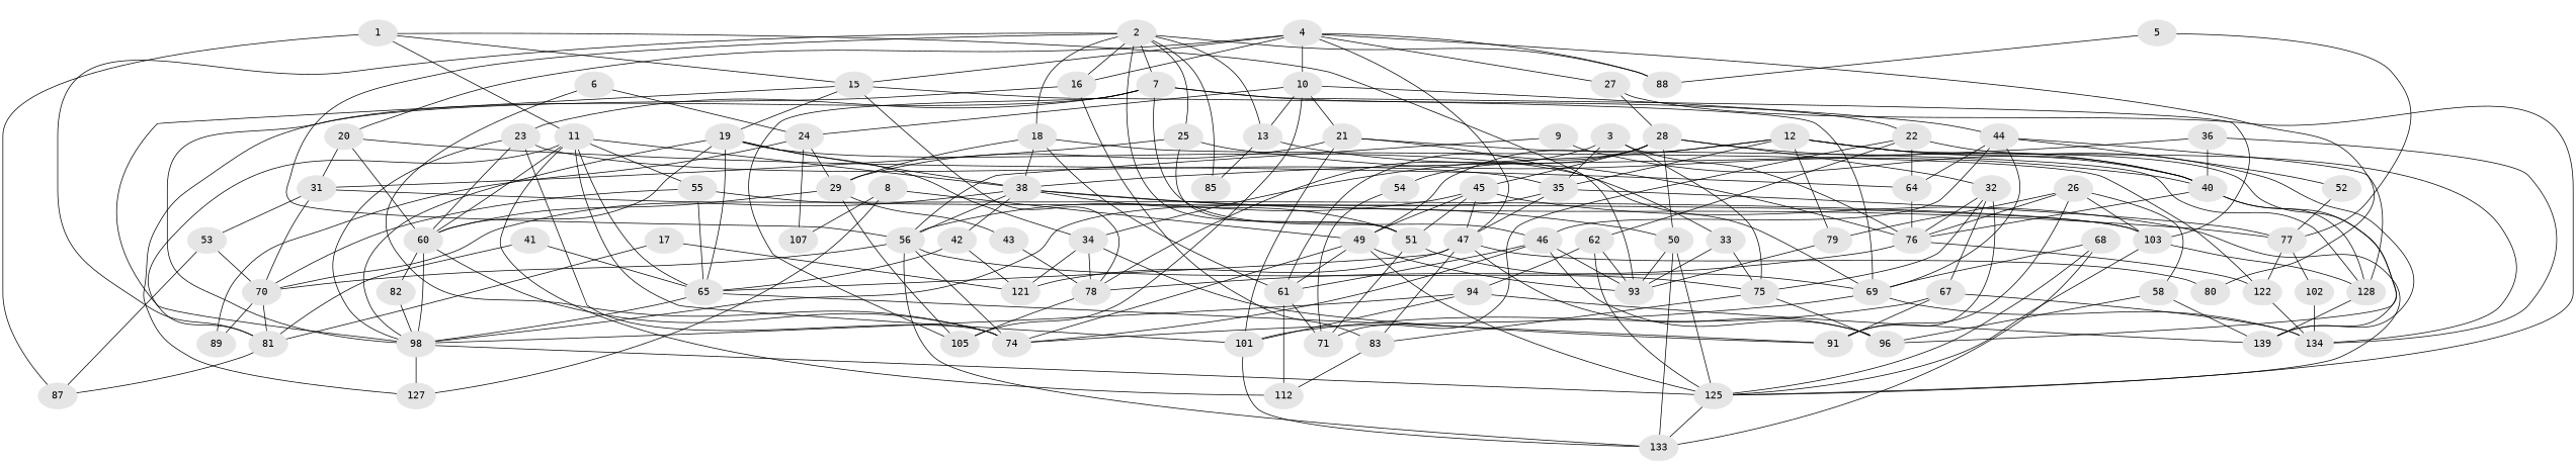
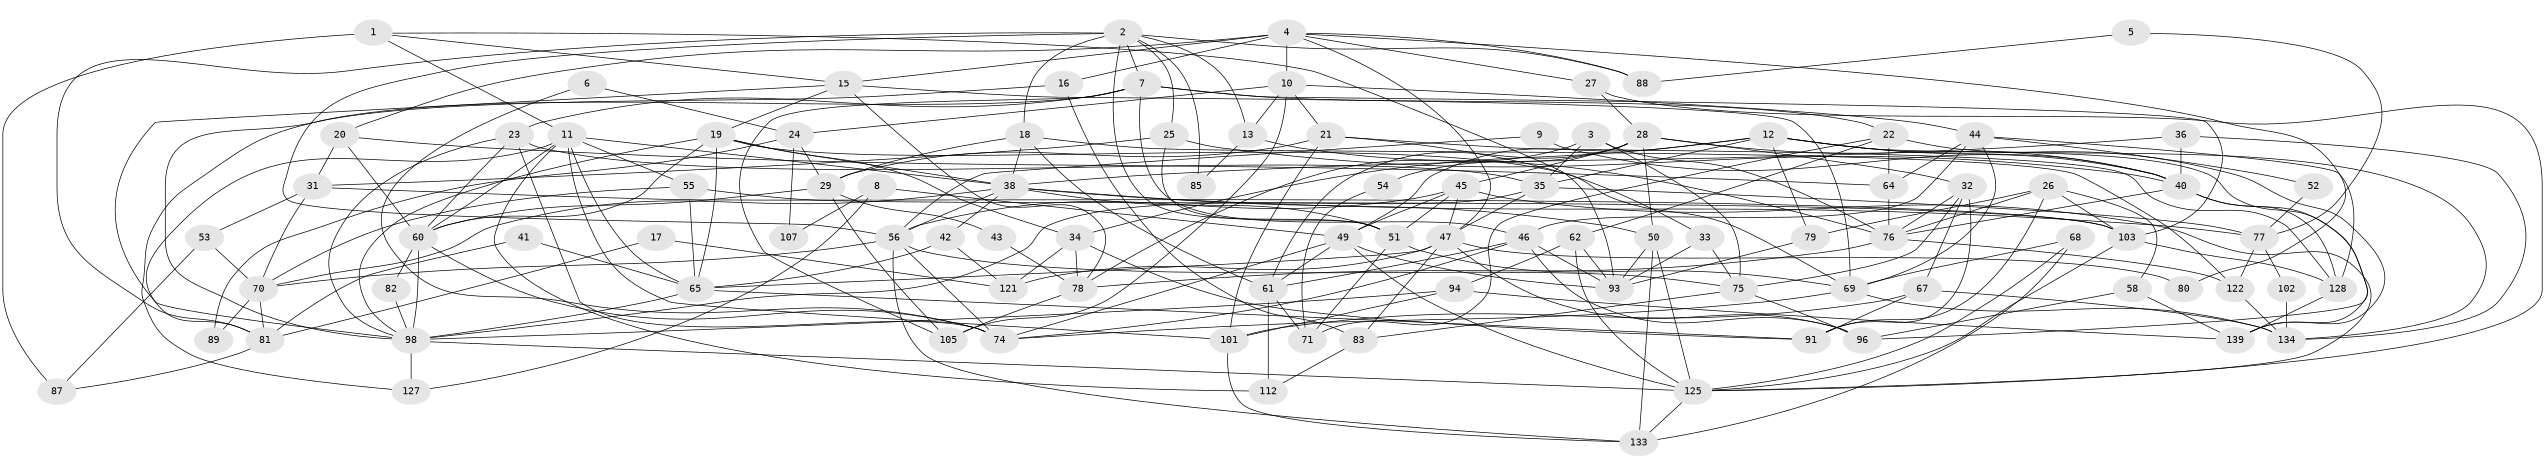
  graph {
    fontname="DejaVu Sans Mono"
    node [color=gray90 fontname="DejaVu Sans Mono" style=filled]
    edge [fontname="DejaVu Sans Mono"]
    11 [super="+92"]
    81 [super="+104"]
    38 [super="+119"]
    55
    60 [super="+111"]
    65 [super="+140"]
    101 [super="+106"]
    112
    1
    15 [super="+124"]
    87
    93 [super="+126"]
    78 [super="+113"]
    19 [super="+48"]
    69 [super="+131"]
    98 [super="+138"]
    2 [super="+14"]
    7 [super="+86"]
    13
    16
    18 [super="+30"]
    25 [super="+72"]
    51 [super="+109"]
    56 [super="+116"]
    88
    n26 [label=85]
    22 [super="+120"]
    23 [super="+39"]
    46
    103 [super="+114"]
    105
    127
    76 [super="+110"]
    83
    29 [super="+118"]
    61 [super="+117"]
    122
    40 [super="+57"]
    31 [super="+136"]
    71
    75 [super="+99"]
    74 [super="+135"]
    70 [super="+130"]
    133
    3 [super="+37"]
    35 [super="+85"]
    47 [super="+84"]
    77
    96 [super="+100"]
    4 [super="+73"]
    10 [super="+90"]
    20
    27
    80
    24 [super="+108"]
    21
    44 [super="+132"]
    64
    28 [super="+142"]
    125 [super="+137"]
    121
    5
    102
    107
    89
    6
    62 [super="+129"]
    134 [super="+141"]
    128
    49 [super="+115"]
    8
    139
    9
    33
    52
    50 [super="+123"]
    42
    82
    91
    12 [super="+59"]
    34
    79
    17
    43
    53
    94
    26 [super="+97"]
    58
    32
    45 [super="+63"]
    54
    67
    36 [super="+66"]
    41
    68
    11 -- 81
    11 -- 38
    11 -- 55
    11 -- 60
    11 -- 65
    11 -- 101
    11 -- 112
    81 -- 87
    38 -- 51
    38 -- 56
    38 -- 70
    38 -- 77
    38 -- 50
    38 -- 42
    55 -- 65
    55 -- 103
    55 -- 70
    60 -- 98
    60 -- 74
    60 -- 82
    65 -- 98
    65 -- 91
    101 -- 133
    1 -- 11
    1 -- 15
    1 -- 87
    1 -- 93
    15 -- 78
    15 -- 19
    15 -- 69
    15 -- 98
    78 -- 105
    19 -- 38
    19 -- 60
    19 -- 65
    19 -- 69
    19 -- 98
    19 -- 34
    69 -- 74
    69 -- 134
    98 -- 127
    98 -- 125
    2 -- 81
    2 -- 7
    2 -- 13
-   2 -- 16
    2 -- 18
    2 -- 25
    2 -- 51
    2 -- 56
    2 -- 88
    2 -- n26
    7 -- 22
    7 -- 23
    7 -- 46
    7 -- 103
    7 -- 105
    7 -- 127
    13 -- n26
    13 -- 76
    16 -- 98
    16 -- 83
    18 -- 38
    18 -- 29
    18 -- 61
    18 -- 122
    25 -- 51
    25 -- 40
    25 -- 31
    51 -- 69
    51 -- 71
    56 -- 75
    56 -- 74
    56 -- 70
    56 -- 133
    22 -- 71
    22 -- 64
    22 -- 62
    22 -- 134
    23 -- 60
    23 -- 98
    23 -- 74
    23 -- 35
    46 -- 93
    46 -- 61
    46 -- 74
    46 -- 96
    103 -- 125
    103 -- 128
    76 -- 78
    76 -- 122
    83 -- 112
    29 -- 60
    29 -- 105
    29 -- 43
    61 -- 112
    61 -- 71
    122 -- 134
    40 -- 76
    40 -- 128
    40 -- 139
    31 -- 103
    31 -- 70
    31 -- 53
    75 -- 83
    75 -- 96
    70 -- 81
    70 -- 89
    3 -- 78
    3 -- 76
    3 -- 75
    3 -- 35
    35 -- 98
    35 -- 47
    35 -- 77
    47 -- 65
    47 -- 83
    47 -- 96
    47 -- 80
    47 -- 121
    77 -- 122
    77 -- 102
    4 -- 15
    4 -- 16 [weight=2]
    4 -- 88
    4 -- 47
    4 -- 10
    4 -- 20
    4 -- 27
    4 -- 80
    10 -- 13
    10 -- 105
    10 -- 24
    10 -- 21
    10 -- 44
    20 -- 60
    20 -- 31
    20 -- 64
    27 -- 28
    27 -- 125
    24 -- 29
    24 -- 107
    24 -- 89
    21 -- 101
    21 -- 29
    21 -- 128
    21 -- 33
    44 -- 69
    44 -- 46
    44 -- 64
    44 -- 128
    44 -- 52
    64 -- 76
    28 -- 61
    28 -- 40
    28 -- 50
    28 -- 32
    28 -- 45
    28 -- 54
    125 -- 133
    5 -- 88
    5 -- 77
    102 -- 134
    6 -- 74
    6 -- 24
    62 -- 93
    62 -- 125
    62 -- 94
    128 -- 139
    49 -- 93
    49 -- 61
    49 -- 74
    49 -- 125
    8 -- 127
    8 -- 107
    8 -- 49
    9 -- 56
    9 -- 40
    33 -- 93
    33 -- 75
    52 -- 77
    50 -- 93
    50 -- 133
    50 -- 125
    42 -- 65
    42 -- 121
    82 -- 98
    12 -- 40
    12 -- 35
    12 -- 96
    12 -- 49
    12 -- 139
    12 -- 34
    12 -- 79
    34 -- 78
    34 -- 121
    34 -- 91
    79 -- 93
    17 -- 81
    17 -- 121
    43 -- 78
    53 -- 87
    53 -- 70
    94 -- 101
    94 -- 98
    94 -- 139
    26 -- 103
    26 -- 76
    26 -- 91
    26 -- 79
    26 -- 58
    58 -- 96
    58 -- 139
    32 -- 76
    32 -- 75
    32 -- 91
    32 -- 67
    45 -- 51
    45 -- 56
    45 -- 47
    45 -- 125
    45 -- 49
    54 -- 71
    67 -- 101
    67 -- 134
    67 -- 91
    36 -- 38
    36 -- 40
    36 -- 134
    41 -- 81
    41 -- 65
    68 -- 69
    68 -- 133
    68 -- 125
  }
